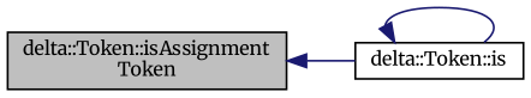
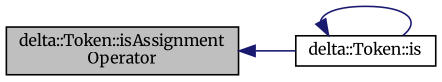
  digraph {
    rankdir=LR
    fontname=Merriweather
    node [color=black fontname=Merriweather fontsize=10 shape=record style=filled]
    edge [color=midnightblue dir=back fontname=Merriweather fontsize=10 labelfontname=Helvetica labelfontsize=10 style=solid]
-   n1 [fillcolor=grey75 fontcolor=black height=0.2 label="delta::Token::isAssignment\lToken" width=0.4]
+   n1 [fillcolor=grey75 fontcolor=black height=0.2 label="delta::Token::isAssignment\lOperator" width=0.4]
    n2 [fillcolor=white height=0.2 label="delta::Token::is" width=0.4]
    n1 -> n2
    n2 -> n2
  }
